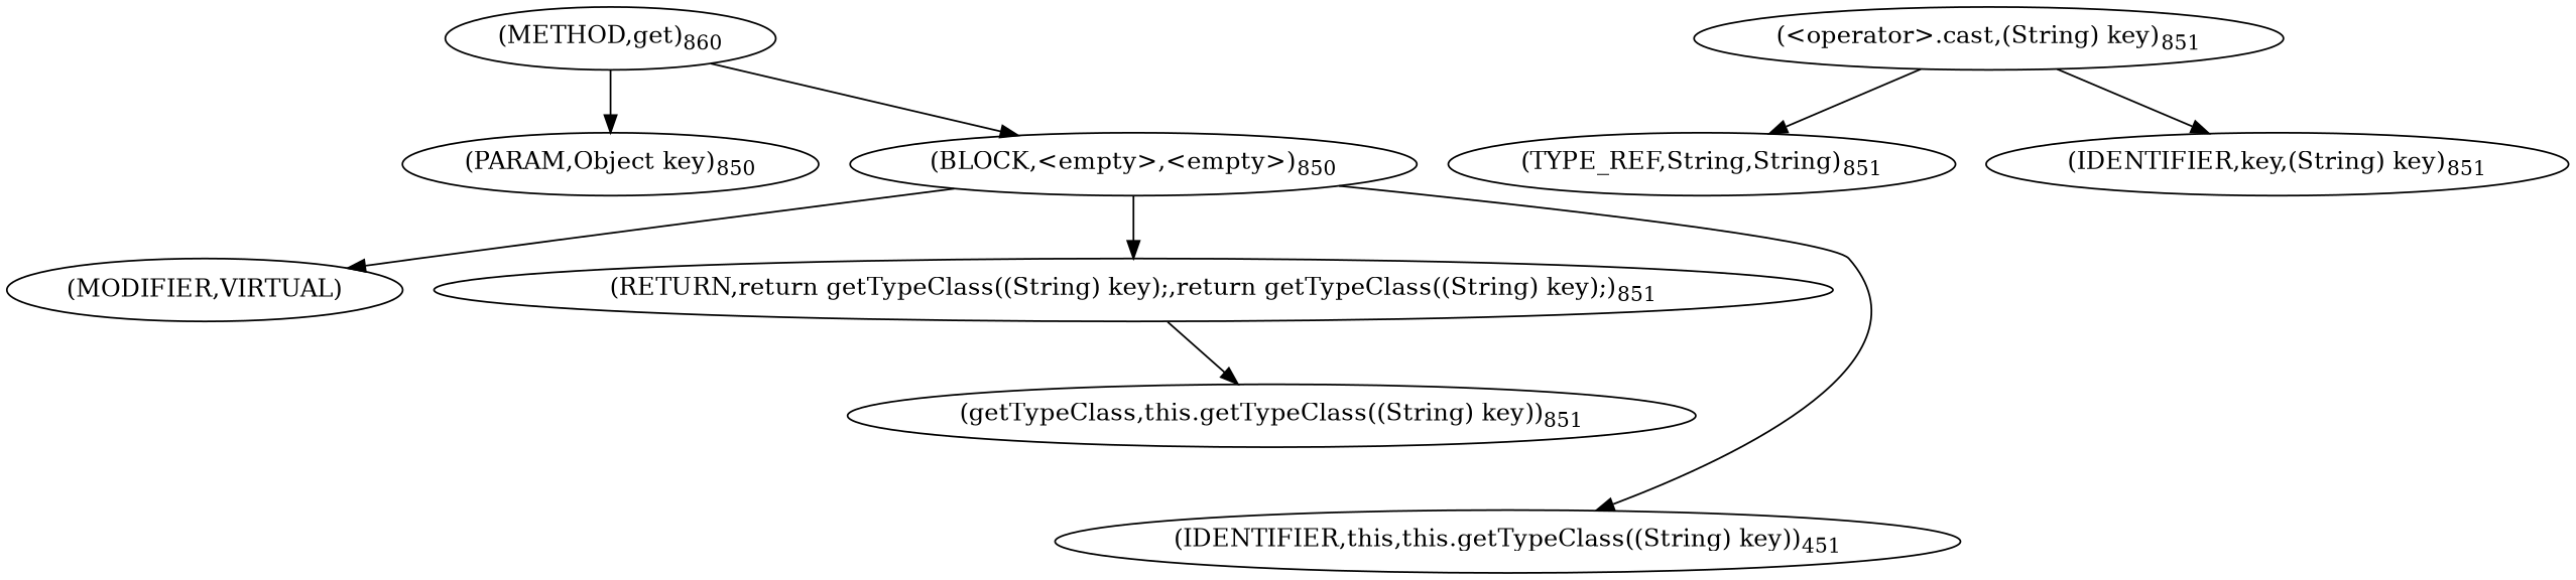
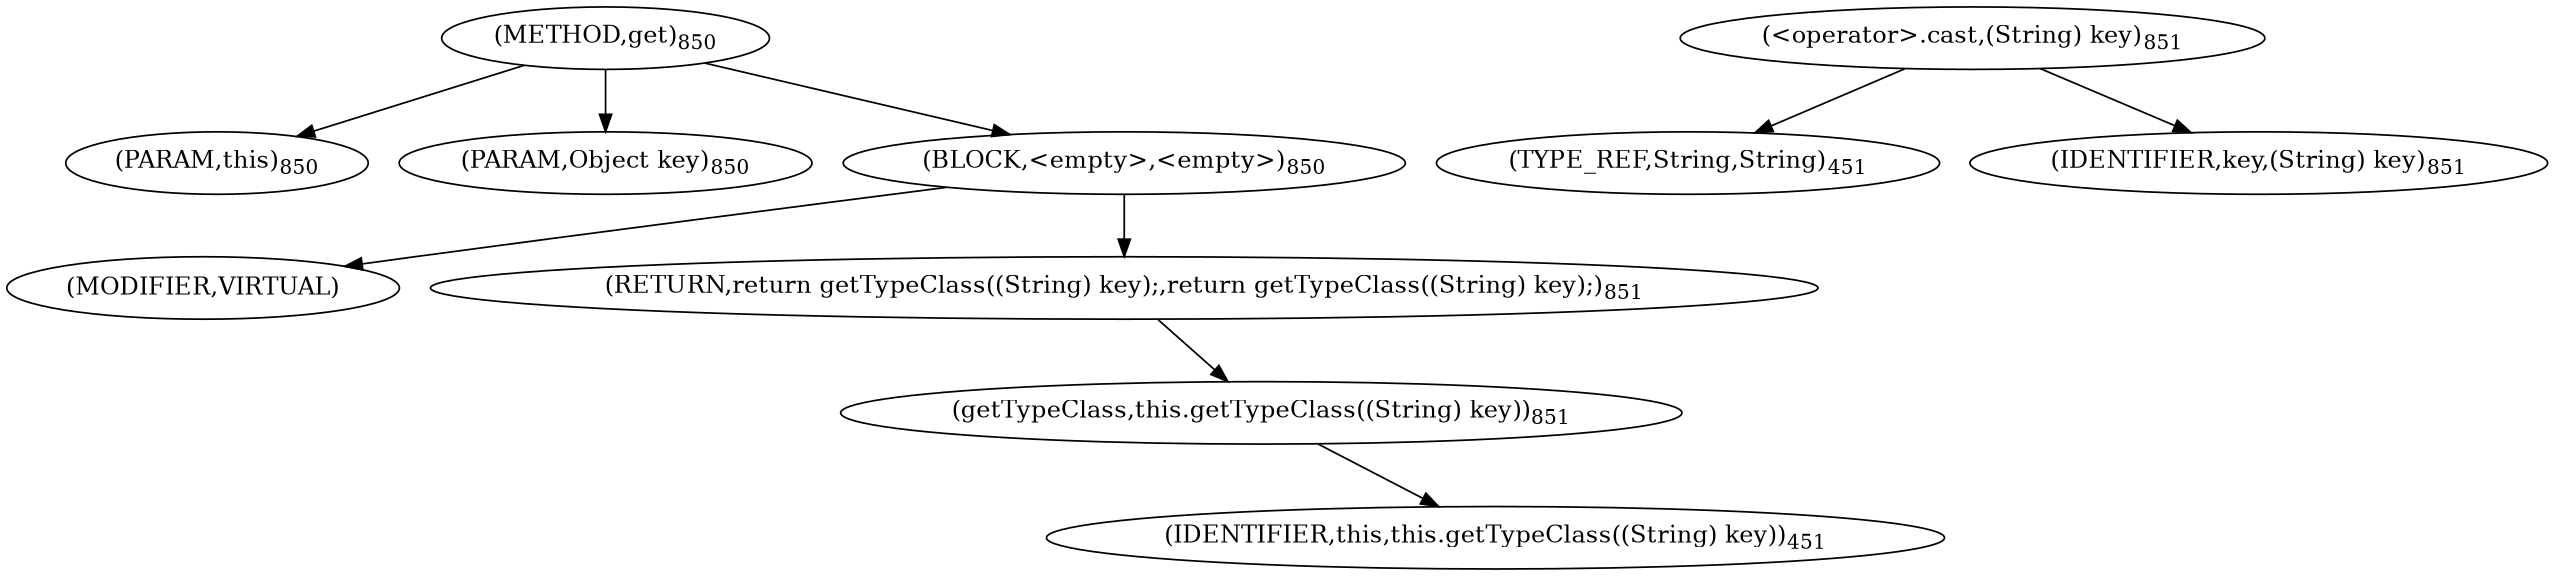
  digraph {
-   n1 [label=<(METHOD,get)<SUB>860</SUB>>]
+   n1 [label=<(METHOD,get)<SUB>850</SUB>>]
+   n2 [label=<(PARAM,this)<SUB>850</SUB>>]
    n3 [label=<(PARAM,Object key)<SUB>850</SUB>>]
    n4 [label=<(BLOCK,&lt;empty&gt;,&lt;empty&gt;)<SUB>850</SUB>>]
    n5 [label=<(MODIFIER,VIRTUAL)>]
    n6 [label=<(RETURN,return getTypeClass((String) key);,return getTypeClass((String) key);)<SUB>851</SUB>>]
    n7 [label=<(getTypeClass,this.getTypeClass((String) key))<SUB>851</SUB>>]
    n8 [label=<(IDENTIFIER,this,this.getTypeClass((String) key))<SUB>451</SUB>>]
    n9 [label=<(&lt;operator&gt;.cast,(String) key)<SUB>851</SUB>>]
-   n10 [label=<(TYPE_REF,String,String)<SUB>851</SUB>>]
+   n10 [label=<(TYPE_REF,String,String)<SUB>451</SUB>>]
    n11 [label=<(IDENTIFIER,key,(String) key)<SUB>851</SUB>>]
+   n1 -> n2
    n1 -> n3
    n1 -> n4
    n4 -> n5
    n4 -> n6
    n6 -> n7
-   n4 -> n8
+   n7 -> n8
    n9 -> n10
    n9 -> n11
  }
